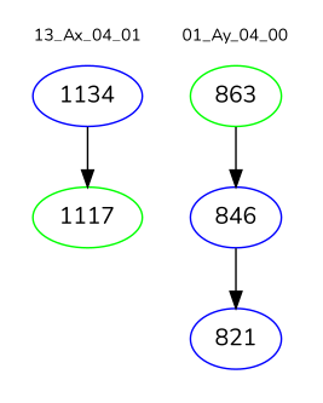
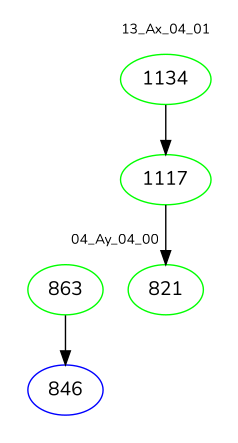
  digraph {
    fontname=Nunito
    node [color=blue fontname=Nunito]
    edge [color=black fontname=Nunito]
-   n1 [label=1134]
+   n1 [color=green label=1134]
    n2 [color=green label=1117]
    n3 [label=846]
-   n4 [label=821]
+   n4 [color=green label=821]
    n5 [color=green label=863]
    subgraph cluster_1 {
      color=white
      fontsize=10
      label="13_Ax_04_01"
      n1
      n2
    }
    subgraph cluster_2 {
      color=white
      fontsize=10
-     label="01_Ay_04_00"
+     label="04_Ay_04_00"
      n3
      n4
      n5
    }
    n1 -> n2
-   n3 -> n4
+   n2 -> n4
    n5 -> n3
  }
